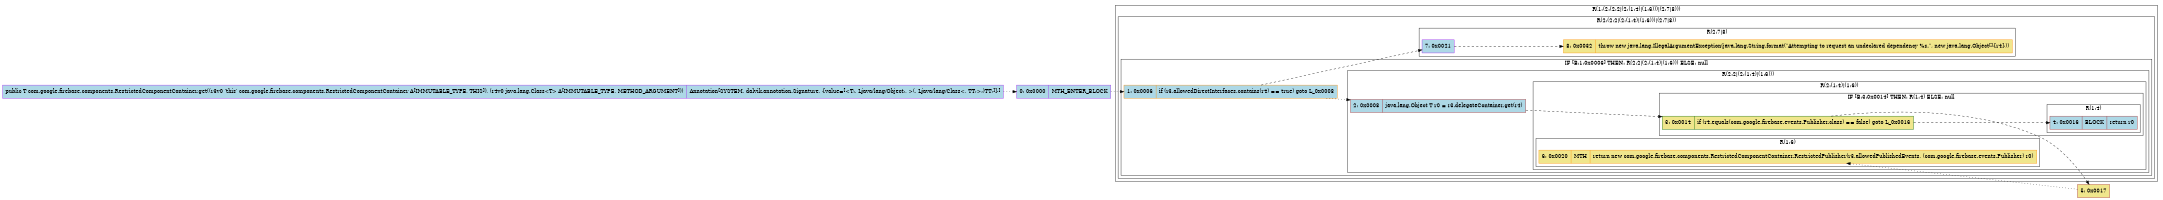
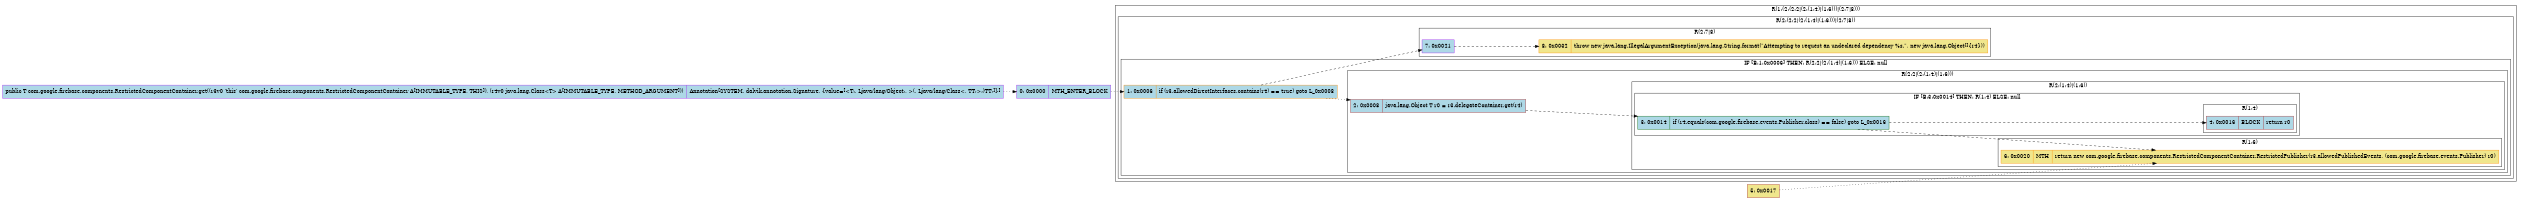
  digraph {
    rankdir=LR
    node [color=brown fillcolor=lightblue shape=record style=filled]
    edge [style=dashed]
    n1 [label="{4\:\ 0x0016|BLOCK\l|return r0\l}"]
-   n2 [color=darkgreen fillcolor=khaki label="{3\:\ 0x0014|if (r4.equals(com.google.firebase.events.Publisher.class) == false) goto L_0x0016\l}"]
+   n2 [color=darkgreen label="{3\:\ 0x0014|if (r4.equals(com.google.firebase.events.Publisher.class) == false) goto L_0x0016\l}"]
    n3 [color=darkorange fillcolor=khaki label="{6\:\ 0x0020|MTH\l|return new com.google.firebase.components.RestrictedComponentContainer.RestrictedPublisher(r3.allowedPublishedEvents, (com.google.firebase.events.Publisher) r0)\l}"]
    n4 [label="{2\:\ 0x0008|java.lang.Object T r0 = r3.delegateContainer.get(r4)\l}"]
    n5 [color=darkorange label="{1\:\ 0x0006|if (r3.allowedDirectInterfaces.contains(r4) == true) goto L_0x0008\l}"]
    n6 [color=purple label="{7\:\ 0x0021}"]
    n7 [color=darkorange fillcolor=khaki label="{8\:\ 0x0032|throw new java.lang.IllegalArgumentException(java.lang.String.format(\"Attempting to request an undeclared dependency %s.\", new java.lang.Object[]\{r4\}))\l}"]
    n8 [fillcolor=khaki label="{5\:\ 0x0017}"]
    n9 [color=purple label="{0\:\ 0x0000|MTH_ENTER_BLOCK\l}"]
    n10 [color=purple label="{public T com.google.firebase.components.RestrictedComponentContainer.get((r3v0 'this' com.google.firebase.components.RestrictedComponentContainer A[IMMUTABLE_TYPE, THIS]), (r4v0 java.lang.Class\<T\> A[IMMUTABLE_TYPE, METHOD_ARGUMENT]))  | Annotation[SYSTEM, dalvik.annotation.Signature, \{value=[\<T:, Ljava\/lang\/Object;, \>(, Ljava\/lang\/Class\<, TT;\>;)TT;]\}]\l}"]
    subgraph cluster_1 {
      label="R(1:(2:(2:2|(2:(1:4)|(1:6)))|(2:7|8)))"
      subgraph cluster_2 {
        label="R(2:(2:2|(2:(1:4)|(1:6)))|(2:7|8))"
        subgraph cluster_3 {
          label="IF [B:1:0x0006] THEN: R(2:2|(2:(1:4)|(1:6))) ELSE: null"
          n5
          subgraph cluster_4 {
            label="R(2:2|(2:(1:4)|(1:6)))"
            n4
            subgraph cluster_5 {
              label="R(2:(1:4)|(1:6))"
              subgraph cluster_6 {
                label="IF [B:3:0x0014] THEN: R(1:4) ELSE: null"
                n2
                subgraph cluster_7 {
                  label="R(1:4)"
                  n1
                }
              }
              subgraph cluster_8 {
                label="R(1:6)"
                n3
              }
            }
          }
        }
        subgraph cluster_9 {
          label="R(2:7|8)"
          n6
          n7
        }
      }
    }
    n2 -> n1
-   n2 -> n8
+   n2 -> n3
    n4 -> n2
    n5 -> n4 [style=dotted]
    n5 -> n6
    n6 -> n7
    n8 -> n3 [style=dotted]
    n9 -> n5 [style=dotted]
    n10 -> n9 [style=dotted]
  }
